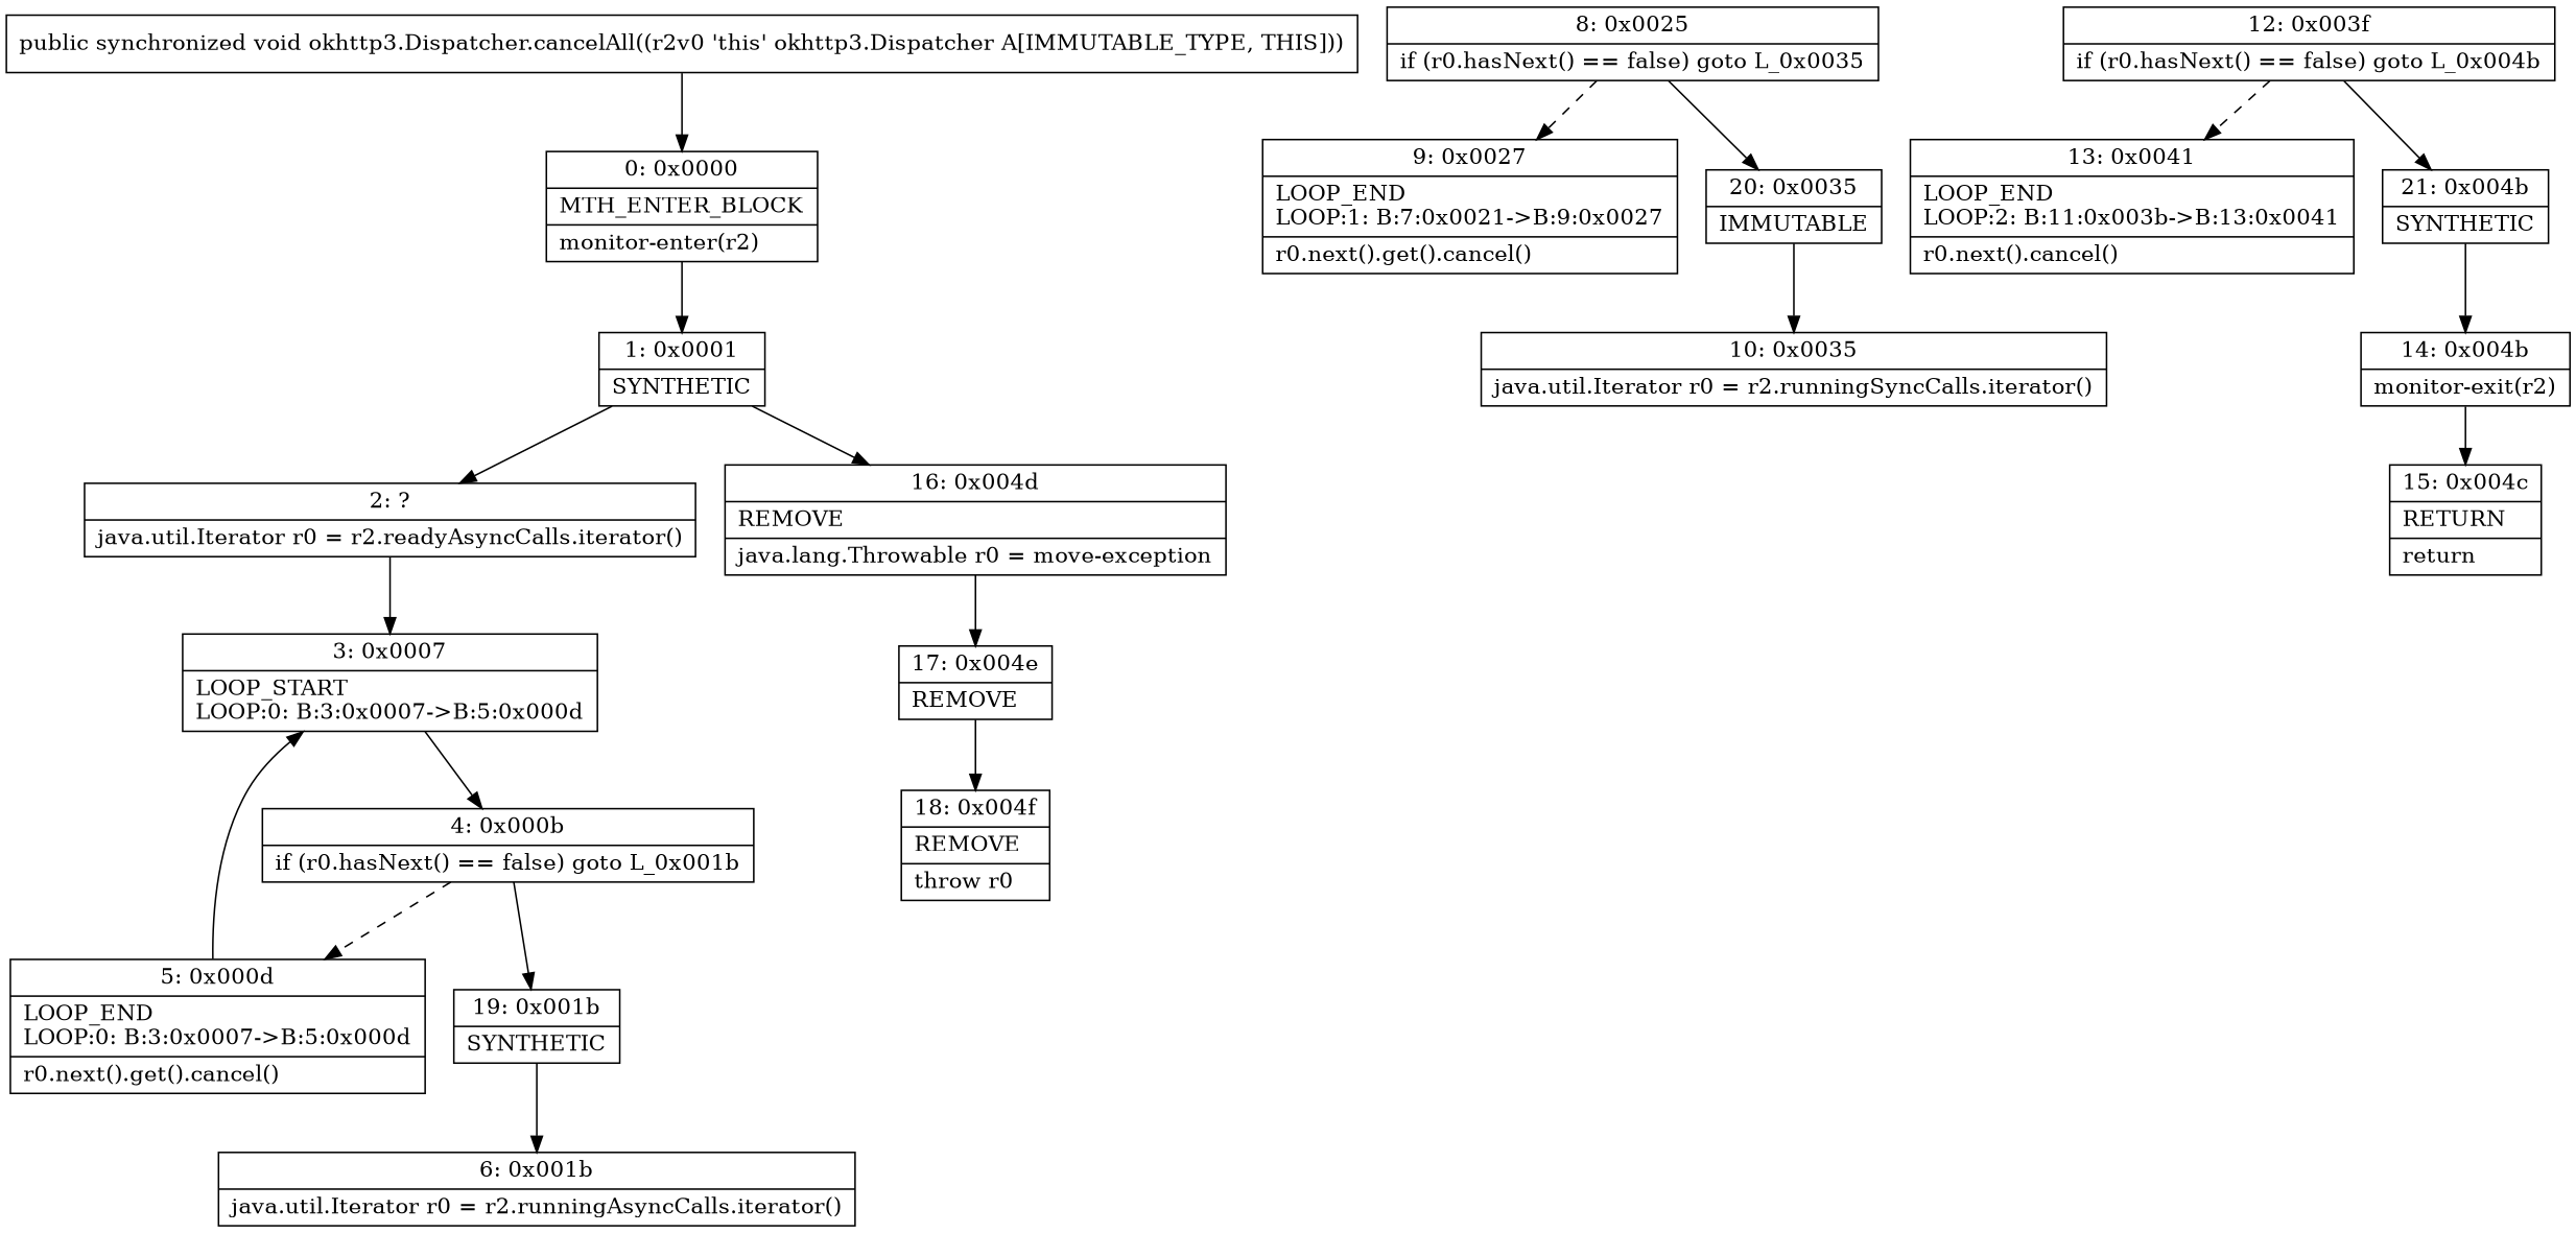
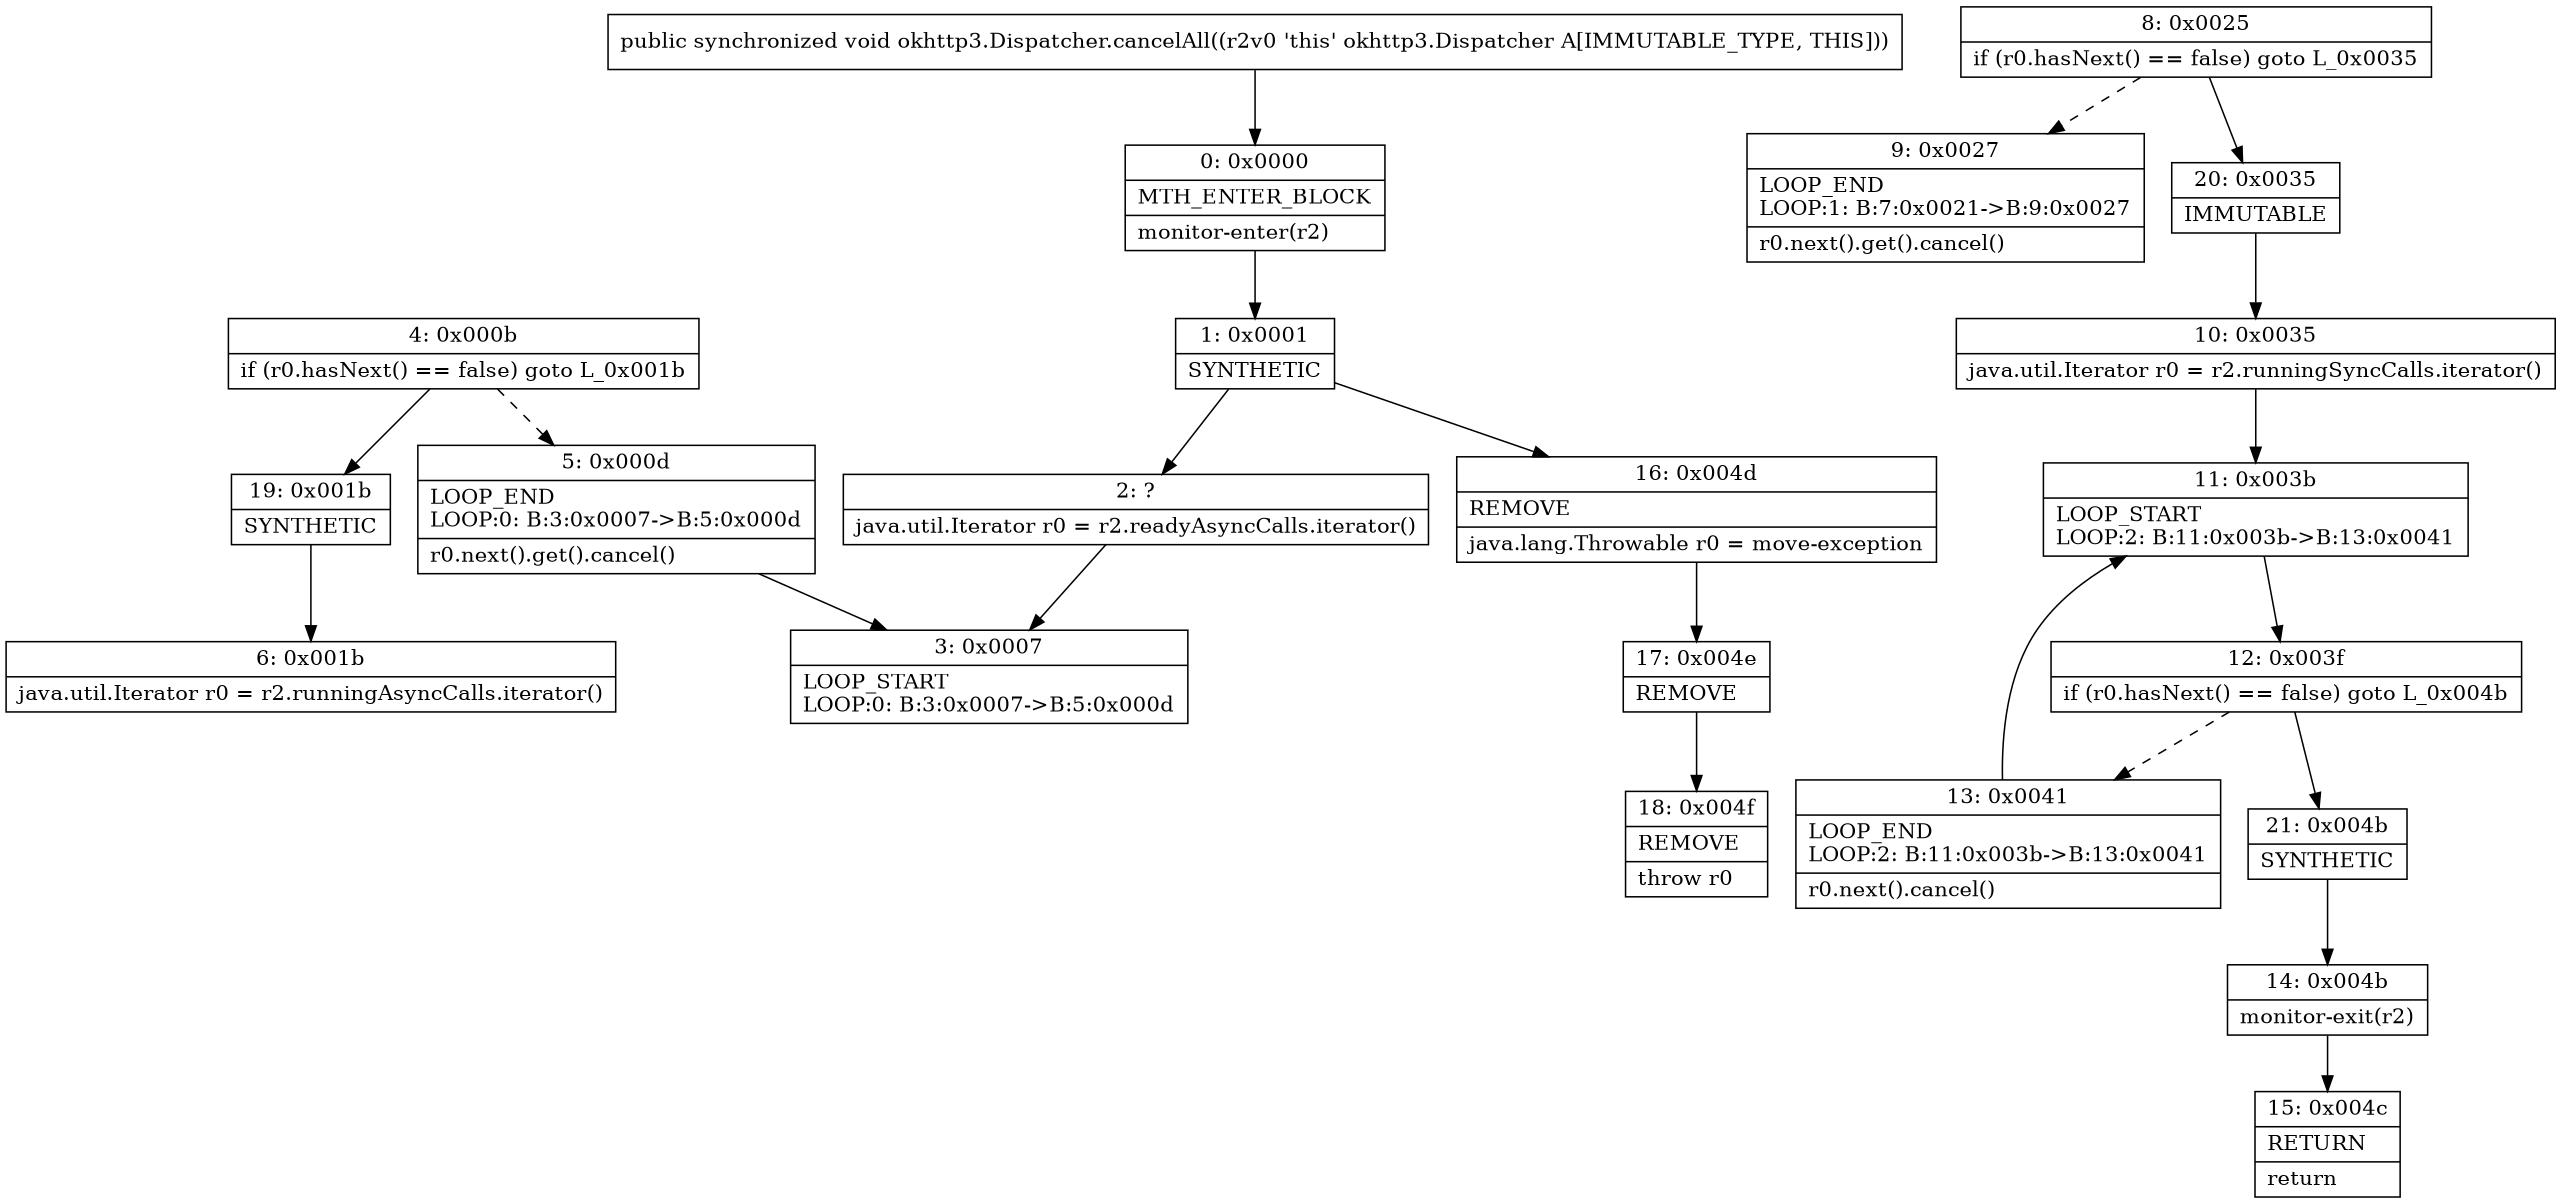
  digraph {
    node [shape=record]
    n1 [label="{0\:\ 0x0000|MTH_ENTER_BLOCK\l|monitor\-enter(r2)\l}"]
    n2 [label="{1\:\ 0x0001|SYNTHETIC\l}"]
    n3 [label="{2\:\ ?|java.util.Iterator r0 = r2.readyAsyncCalls.iterator()\l}"]
    n4 [label="{16\:\ 0x004d|REMOVE\l|java.lang.Throwable r0 = move\-exception\l}"]
    n5 [label="{3\:\ 0x0007|LOOP_START\lLOOP:0: B:3:0x0007\-\>B:5:0x000d\l}"]
    n6 [label="{17\:\ 0x004e|REMOVE\l}"]
    n7 [label="{4\:\ 0x000b|if (r0.hasNext() == false) goto L_0x001b\l}"]
    n8 [label="{5\:\ 0x000d|LOOP_END\lLOOP:0: B:3:0x0007\-\>B:5:0x000d\l|r0.next().get().cancel()\l}"]
    n9 [label="{19\:\ 0x001b|SYNTHETIC\l}"]
    n10 [label="{6\:\ 0x001b|java.util.Iterator r0 = r2.runningAsyncCalls.iterator()\l}"]
    n11 [label="{8\:\ 0x0025|if (r0.hasNext() == false) goto L_0x0035\l}"]
    n12 [label="{9\:\ 0x0027|LOOP_END\lLOOP:1: B:7:0x0021\-\>B:9:0x0027\l|r0.next().get().cancel()\l}"]
    n13 [label="{20\:\ 0x0035|IMMUTABLE\l}"]
    n14 [label="{10\:\ 0x0035|java.util.Iterator r0 = r2.runningSyncCalls.iterator()\l}"]
+   n15 [label="{11\:\ 0x003b|LOOP_START\lLOOP:2: B:11:0x003b\-\>B:13:0x0041\l}"]
    n16 [label="{12\:\ 0x003f|if (r0.hasNext() == false) goto L_0x004b\l}"]
    n17 [label="{13\:\ 0x0041|LOOP_END\lLOOP:2: B:11:0x003b\-\>B:13:0x0041\l|r0.next().cancel()\l}"]
    n18 [label="{21\:\ 0x004b|SYNTHETIC\l}"]
    n19 [label="{14\:\ 0x004b|monitor\-exit(r2)\l}"]
    n20 [label="{15\:\ 0x004c|RETURN\l|return\l}"]
    n21 [label="{18\:\ 0x004f|REMOVE\l|throw r0\l}"]
    n22 [label="{public synchronized void okhttp3.Dispatcher.cancelAll((r2v0 'this' okhttp3.Dispatcher A[IMMUTABLE_TYPE, THIS])) }"]
    n1 -> n2
    n2 -> n3
    n2 -> n4
    n3 -> n5
    n4 -> n6
-   n5 -> n7
    n6 -> n21
    n7 -> n8 [style=dashed]
    n7 -> n9
    n8 -> n5
    n9 -> n10
    n11 -> n12 [style=dashed]
    n11 -> n13
    n13 -> n14
+   n14 -> n15
+   n15 -> n16
    n16 -> n17 [style=dashed]
    n16 -> n18
+   n17 -> n15
    n18 -> n19
    n19 -> n20
    n22 -> n1
  }
